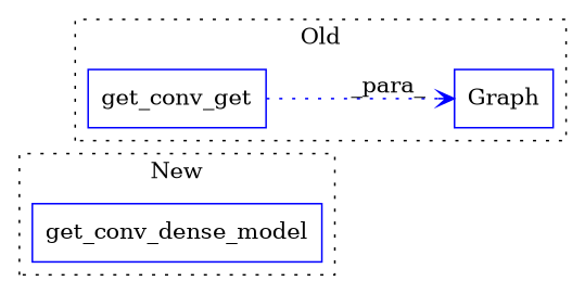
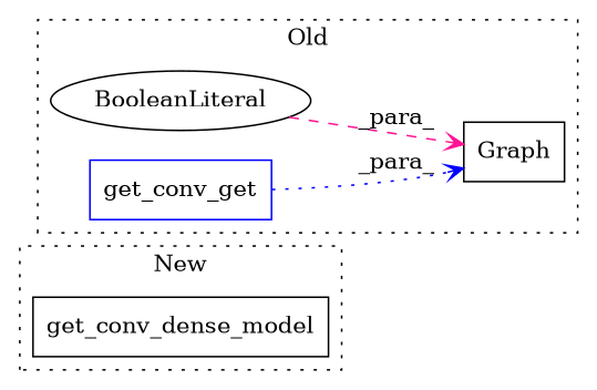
  digraph {
    rankdir=LR
    node [a=32 color=black shape=box]
    edge [arrowhead=vee]
-   n1 [color=blue l=22 label=get_conv_dense_model s=447]
-   n2 [color=blue l="6,1" label="Graph" s="653,670"]
+   n1 [l=22 label=get_conv_dense_model s=447]
+   n2 [l="6,1" label="Graph" s="653,670"]
+   n3 [a=9 l=5 label=BooleanLiteral s=665 shape=ellipse]
    n4 [color=blue l=16 label=get_conv_get s=625]
    subgraph cluster_1 {
      label=New
      style=dotted
      n1
    }
    subgraph cluster_2 {
      label=Old
      style=dotted
      n2
+     n3
      n4
    }
+   n3 -> n2 [color=deeppink label=_para_ style=dashed]
    n4 -> n2 [color=blue label=_para_ style=dotted]
  }
